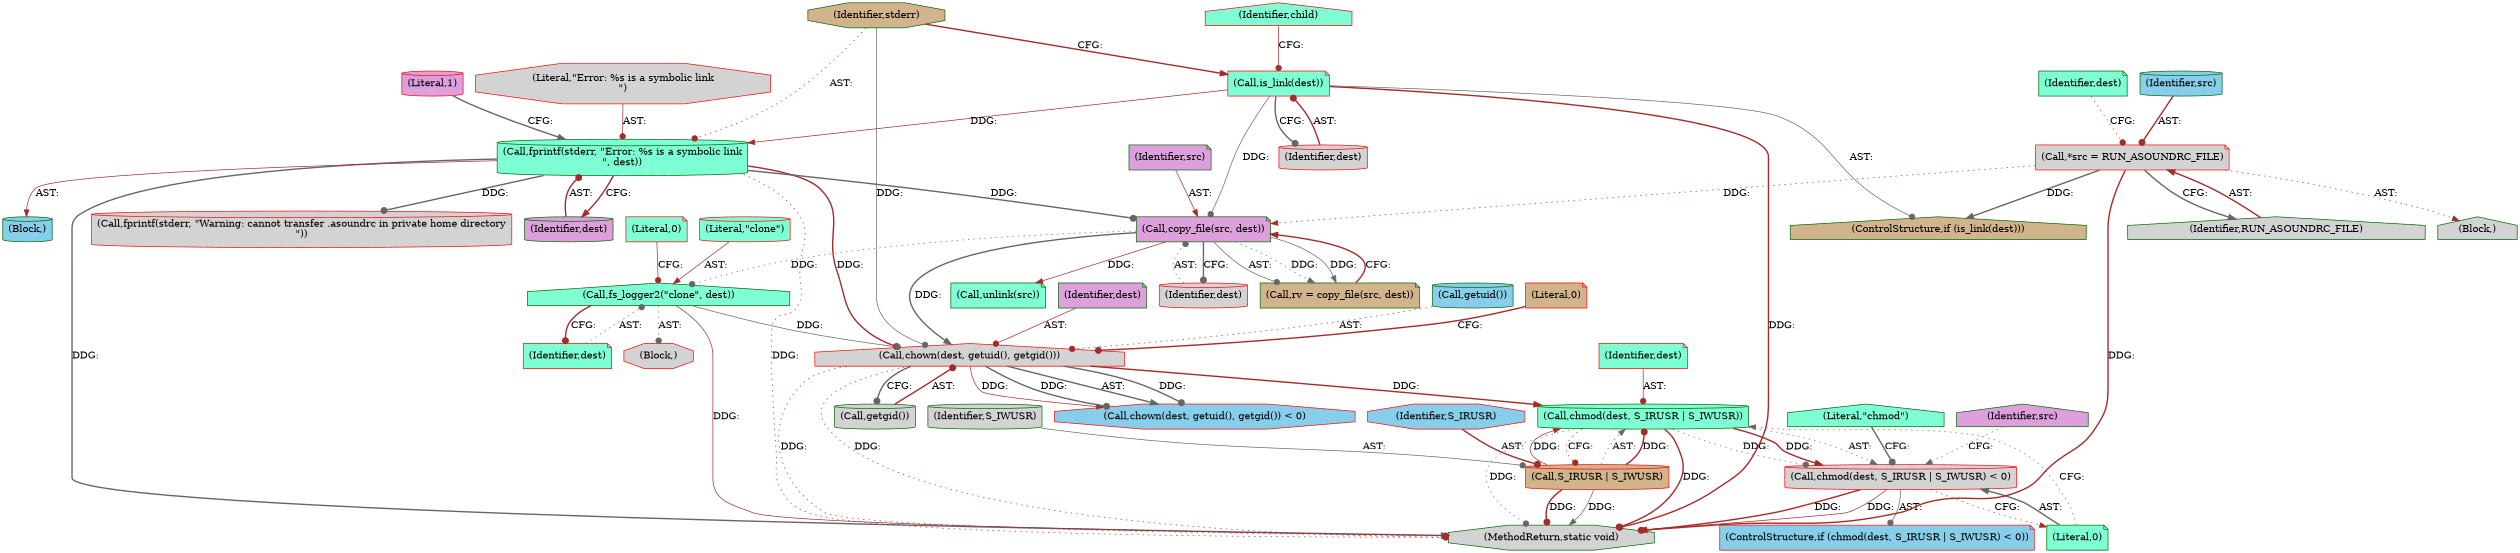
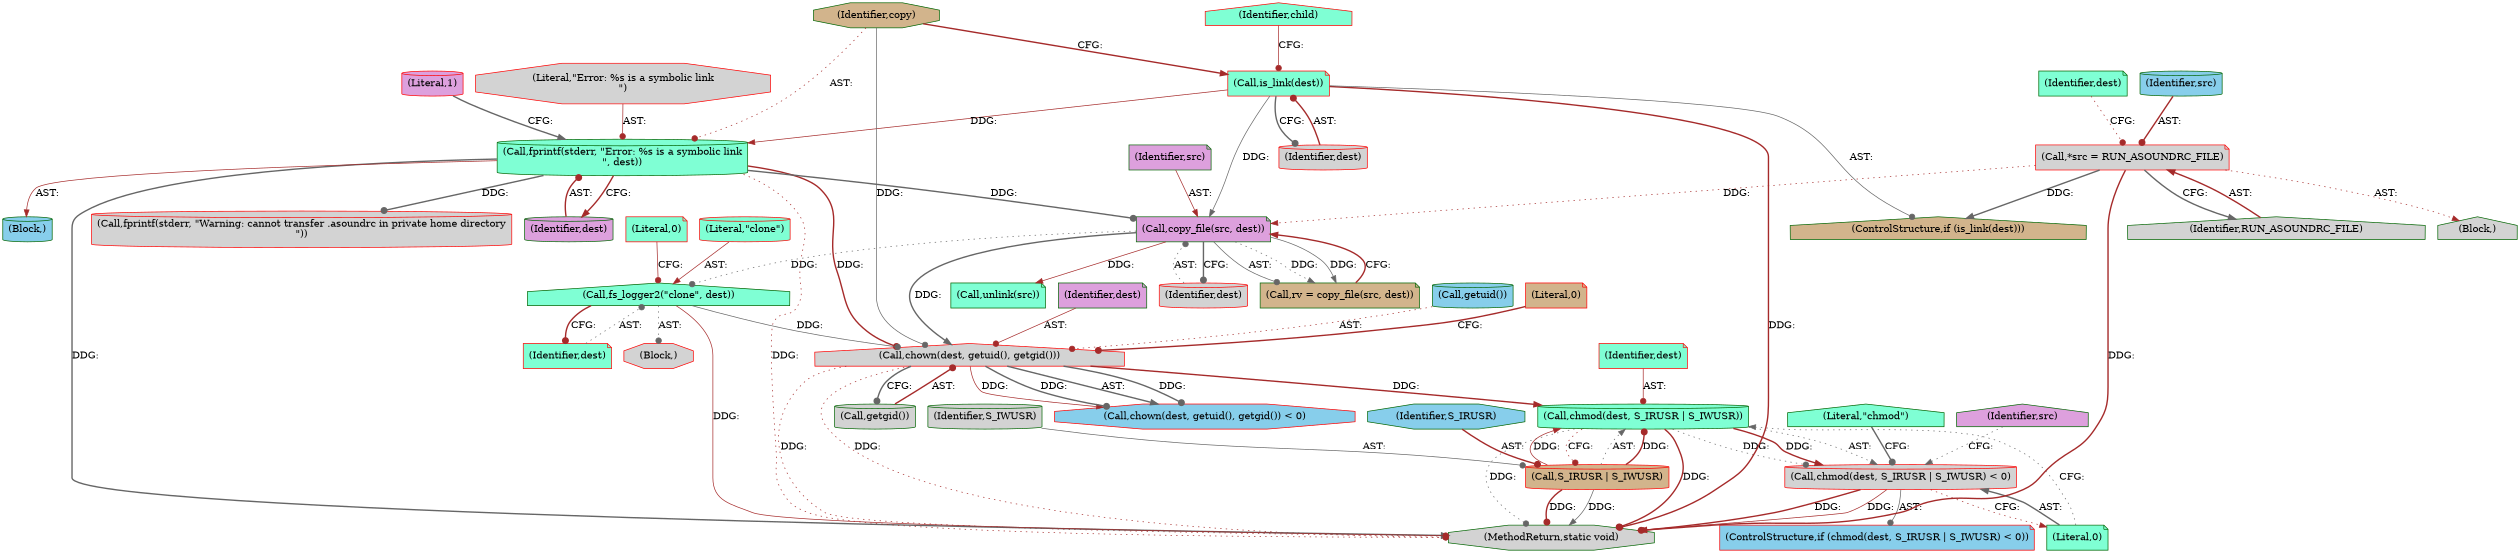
  digraph {
    node [color=darkgreen fillcolor=aquamarine shape=cylinder style=filled]
    edge [arrowhead=dot color=brown style=bold]
    n1 [label="(Call,chmod(dest, S_IRUSR | S_IWUSR))"]
    n2 [color=red fillcolor=tan label="(Call,S_IRUSR | S_IWUSR)"]
    n3 [color=red fillcolor=lightgrey label="(Call,chmod(dest, S_IRUSR | S_IWUSR) < 0)"]
    n4 [fillcolor=lightgrey label="(MethodReturn,static void)" shape=octagon]
    n5 [label="(Literal,0)" shape=note]
    n6 [color=red fillcolor=skyblue label="(ControlStructure,if (chmod(dest, S_IRUSR | S_IWUSR) < 0))" shape=note]
    n7 [color=red fillcolor=lightgrey label="(Call,chown(dest, getuid(), getgid()))" shape=house]
    n8 [color=red fillcolor=skyblue label="(Call,chown(dest, getuid(), getgid()) < 0)" shape=octagon]
    n9 [fillcolor=lightgrey label="(Call,getgid())"]
    n10 [color=red label="(Call,is_link(dest))" shape=note]
    n11 [fillcolor=plum label="(Call,copy_file(src, dest))" shape=note]
    n12 [label="(Call,fprintf(stderr, \"Error: %s is a symbolic link\n\", dest))"]
    n13 [color=red fillcolor=lightgrey label="(Identifier,dest)"]
    n14 [fillcolor=tan label="(ControlStructure,if (is_link(dest)))" shape=house]
    n15 [label="(Call,fs_logger2(\"clone\", dest))" shape=house]
    n16 [label="(Call,unlink(src))" shape=note]
    n17 [fillcolor=tan label="(Call,rv = copy_file(src, dest))" shape=note]
    n18 [color=red fillcolor=lightgrey label="(Identifier,dest)"]
    n19 [fillcolor=skyblue label="(Block,)"]
    n20 [color=red fillcolor=lightgrey label="(Call,fprintf(stderr, \"Warning: cannot transfer .asoundrc in private home directory\n\"))"]
    n21 [fillcolor=plum label="(Identifier,dest)"]
    n22 [color=red label="(Identifier,dest)" shape=note]
    n23 [color=red fillcolor=lightgrey label="(Block,)" shape=octagon]
    n24 [color=red fillcolor=lightgrey label="(Call,*src = RUN_ASOUNDRC_FILE)" shape=note]
    n25 [fillcolor=lightgrey label="(Identifier,RUN_ASOUNDRC_FILE)" shape=house]
    n26 [fillcolor=lightgrey label="(Block,)" shape=house]
    n27 [fillcolor=lightgrey label="(Identifier,S_IWUSR)"]
    n28 [fillcolor=plum label="(Identifier,dest)" shape=note]
    n29 [color=red label="(Identifier,child)" shape=house]
    n30 [fillcolor=plum label="(Identifier,src)" shape=house]
-   n31 [color=red fillcolor=skyblue label="(Identifier,S_IRUSR)" shape=octagon]
+   n31 [fillcolor=skyblue label="(Identifier,S_IRUSR)" shape=octagon]
    n32 [fillcolor=plum label="(Identifier,src)" shape=note]
    n33 [color=red label="(Identifier,dest)" shape=note]
    n34 [fillcolor=skyblue label="(Call,getuid())"]
    n35 [fillcolor=skyblue label="(Identifier,src)"]
    n36 [color=red label="(Literal,\"clone\")"]
    n37 [color=red fillcolor=lightgrey label="(Literal,\"Error: %s is a symbolic link\n\")" shape=octagon]
-   n38 [fillcolor=tan label="(Identifier,stderr)" shape=octagon]
+   n38 [fillcolor=tan label="(Identifier,copy)" shape=octagon]
    n39 [color=red fillcolor=plum label="(Literal,1)"]
    n40 [color=red fillcolor=tan label="(Literal,0)" shape=note]
    n41 [label="(Identifier,dest)" shape=note]
    n42 [label="(Literal,\"chmod\")" shape=house]
    n43 [color=red label="(Literal,0)" shape=note]
    n1 -> n2 [label="CFG: " style=dotted]
    n1 -> n3 [arrowhead=normal color=gray40 label="AST: " style=dotted]
    n1 -> n3 [color=gray40 label="DDG: " style=dotted]
    n1 -> n3 [arrowhead=normal label="DDG: "]
    n1 -> n4 [color=gray40 label="DDG: " style=dotted]
    n1 -> n4 [label="DDG: "]
    n2 -> n1 [arrowhead=normal color=gray40 label="AST: " style=dotted]
    n2 -> n1 [label="DDG: "]
    n2 -> n1 [arrowhead=normal label="DDG: " style=solid]
    n2 -> n4 [arrowhead=normal color=gray40 label="DDG: " style=solid]
    n2 -> n4 [label="DDG: "]
    n3 -> n4 [arrowhead=normal label="DDG: "]
    n3 -> n4 [arrowhead=normal label="DDG: " style=solid]
    n3 -> n5 [arrowhead=normal label="CFG: " style=dotted]
    n3 -> n6 [color=gray40 label="AST: " style=solid]
    n5 -> n1 [arrowhead=normal color=gray40 label="CFG: " style=dotted]
    n5 -> n3 [arrowhead=normal color=gray40 label="AST: "]
    n7 -> n1 [arrowhead=normal label="DDG: "]
    n7 -> n4 [arrowhead=normal label="DDG: " style=dotted]
    n7 -> n4 [label="DDG: " style=dotted]
    n7 -> n8 [arrowhead=normal color=gray40 label="AST: "]
    n7 -> n8 [color=gray40 label="DDG: "]
    n7 -> n8 [arrowhead=normal label="DDG: " style=solid]
    n7 -> n8 [color=gray40 label="DDG: "]
    n7 -> n9 [color=gray40 label="CFG: "]
    n9 -> n7 [label="AST: "]
    n10 -> n4 [label="DDG: "]
-   n10 -> n11 [color=gray40 label="DDG: " style=solid]
+   n10 -> n11 [arrowhead=normal color=gray40 label="DDG: " style=solid]
    n10 -> n12 [arrowhead=normal label="DDG: " style=solid]
    n10 -> n13 [color=gray40 label="CFG: "]
    n10 -> n14 [color=gray40 label="AST: " style=solid]
    n11 -> n7 [arrowhead=normal color=gray40 label="DDG: "]
    n11 -> n15 [color=gray40 label="DDG: " style=dotted]
    n11 -> n16 [arrowhead=normal label="DDG: " style=solid]
    n11 -> n17 [color=gray40 label="AST: " style=solid]
    n11 -> n17 [arrowhead=normal color=gray40 label="DDG: " style=dotted]
    n11 -> n17 [arrowhead=normal color=gray40 label="DDG: " style=solid]
    n11 -> n18 [color=gray40 label="CFG: "]
    n12 -> n4 [arrowhead=normal color=gray40 label="DDG: "]
    n12 -> n4 [label="DDG: " style=dotted]
    n12 -> n7 [label="DDG: "]
    n12 -> n11 [color=gray40 label="DDG: "]
    n12 -> n19 [arrowhead=normal label="AST: " style=solid]
    n12 -> n20 [color=gray40 label="DDG: "]
    n12 -> n21 [arrowhead=normal label="CFG: "]
    n13 -> n10 [label="AST: "]
    n15 -> n4 [label="DDG: " style=solid]
    n15 -> n7 [color=gray40 label="DDG: " style=solid]
    n15 -> n22 [label="CFG: "]
    n15 -> n23 [color=gray40 label="AST: " style=dotted]
    n17 -> n11 [arrowhead=normal label="CFG: "]
    n18 -> n11 [color=gray40 label="AST: " style=dotted]
    n21 -> n12 [label="AST: "]
    n22 -> n15 [color=gray40 label="AST: " style=dotted]
    n24 -> n4 [label="DDG: "]
    n24 -> n11 [arrowhead=normal label="DDG: " style=dotted]
    n24 -> n14 [arrowhead=normal color=gray40 label="DDG: "]
    n24 -> n25 [arrowhead=normal color=gray40 label="CFG: "]
    n24 -> n26 [arrowhead=normal label="AST: " style=dotted]
    n25 -> n24 [arrowhead=normal label="AST: "]
    n27 -> n2 [color=gray40 label="AST: " style=solid]
    n28 -> n7 [label="AST: " style=solid]
    n29 -> n10 [label="CFG: " style=solid]
    n30 -> n3 [arrowhead=normal color=gray40 label="CFG: " style=dotted]
    n31 -> n2 [label="AST: "]
    n32 -> n11 [arrowhead=normal label="AST: " style=solid]
    n33 -> n1 [label="AST: " style=solid]
    n34 -> n7 [label="AST: " style=dotted]
    n35 -> n24 [label="AST: "]
    n36 -> n15 [arrowhead=normal label="AST: " style=solid]
    n37 -> n12 [label="AST: " style=solid]
    n38 -> n7 [color=gray40 label="DDG: " style=solid]
    n38 -> n10 [arrowhead=normal label="CFG: "]
    n38 -> n12 [label="AST: " style=dotted]
    n39 -> n12 [arrowhead=normal color=gray40 label="CFG: "]
    n40 -> n7 [label="CFG: "]
    n41 -> n24 [label="CFG: " style=dotted]
    n42 -> n3 [color=gray40 label="CFG: "]
    n43 -> n15 [label="CFG: " style=solid]
  }
